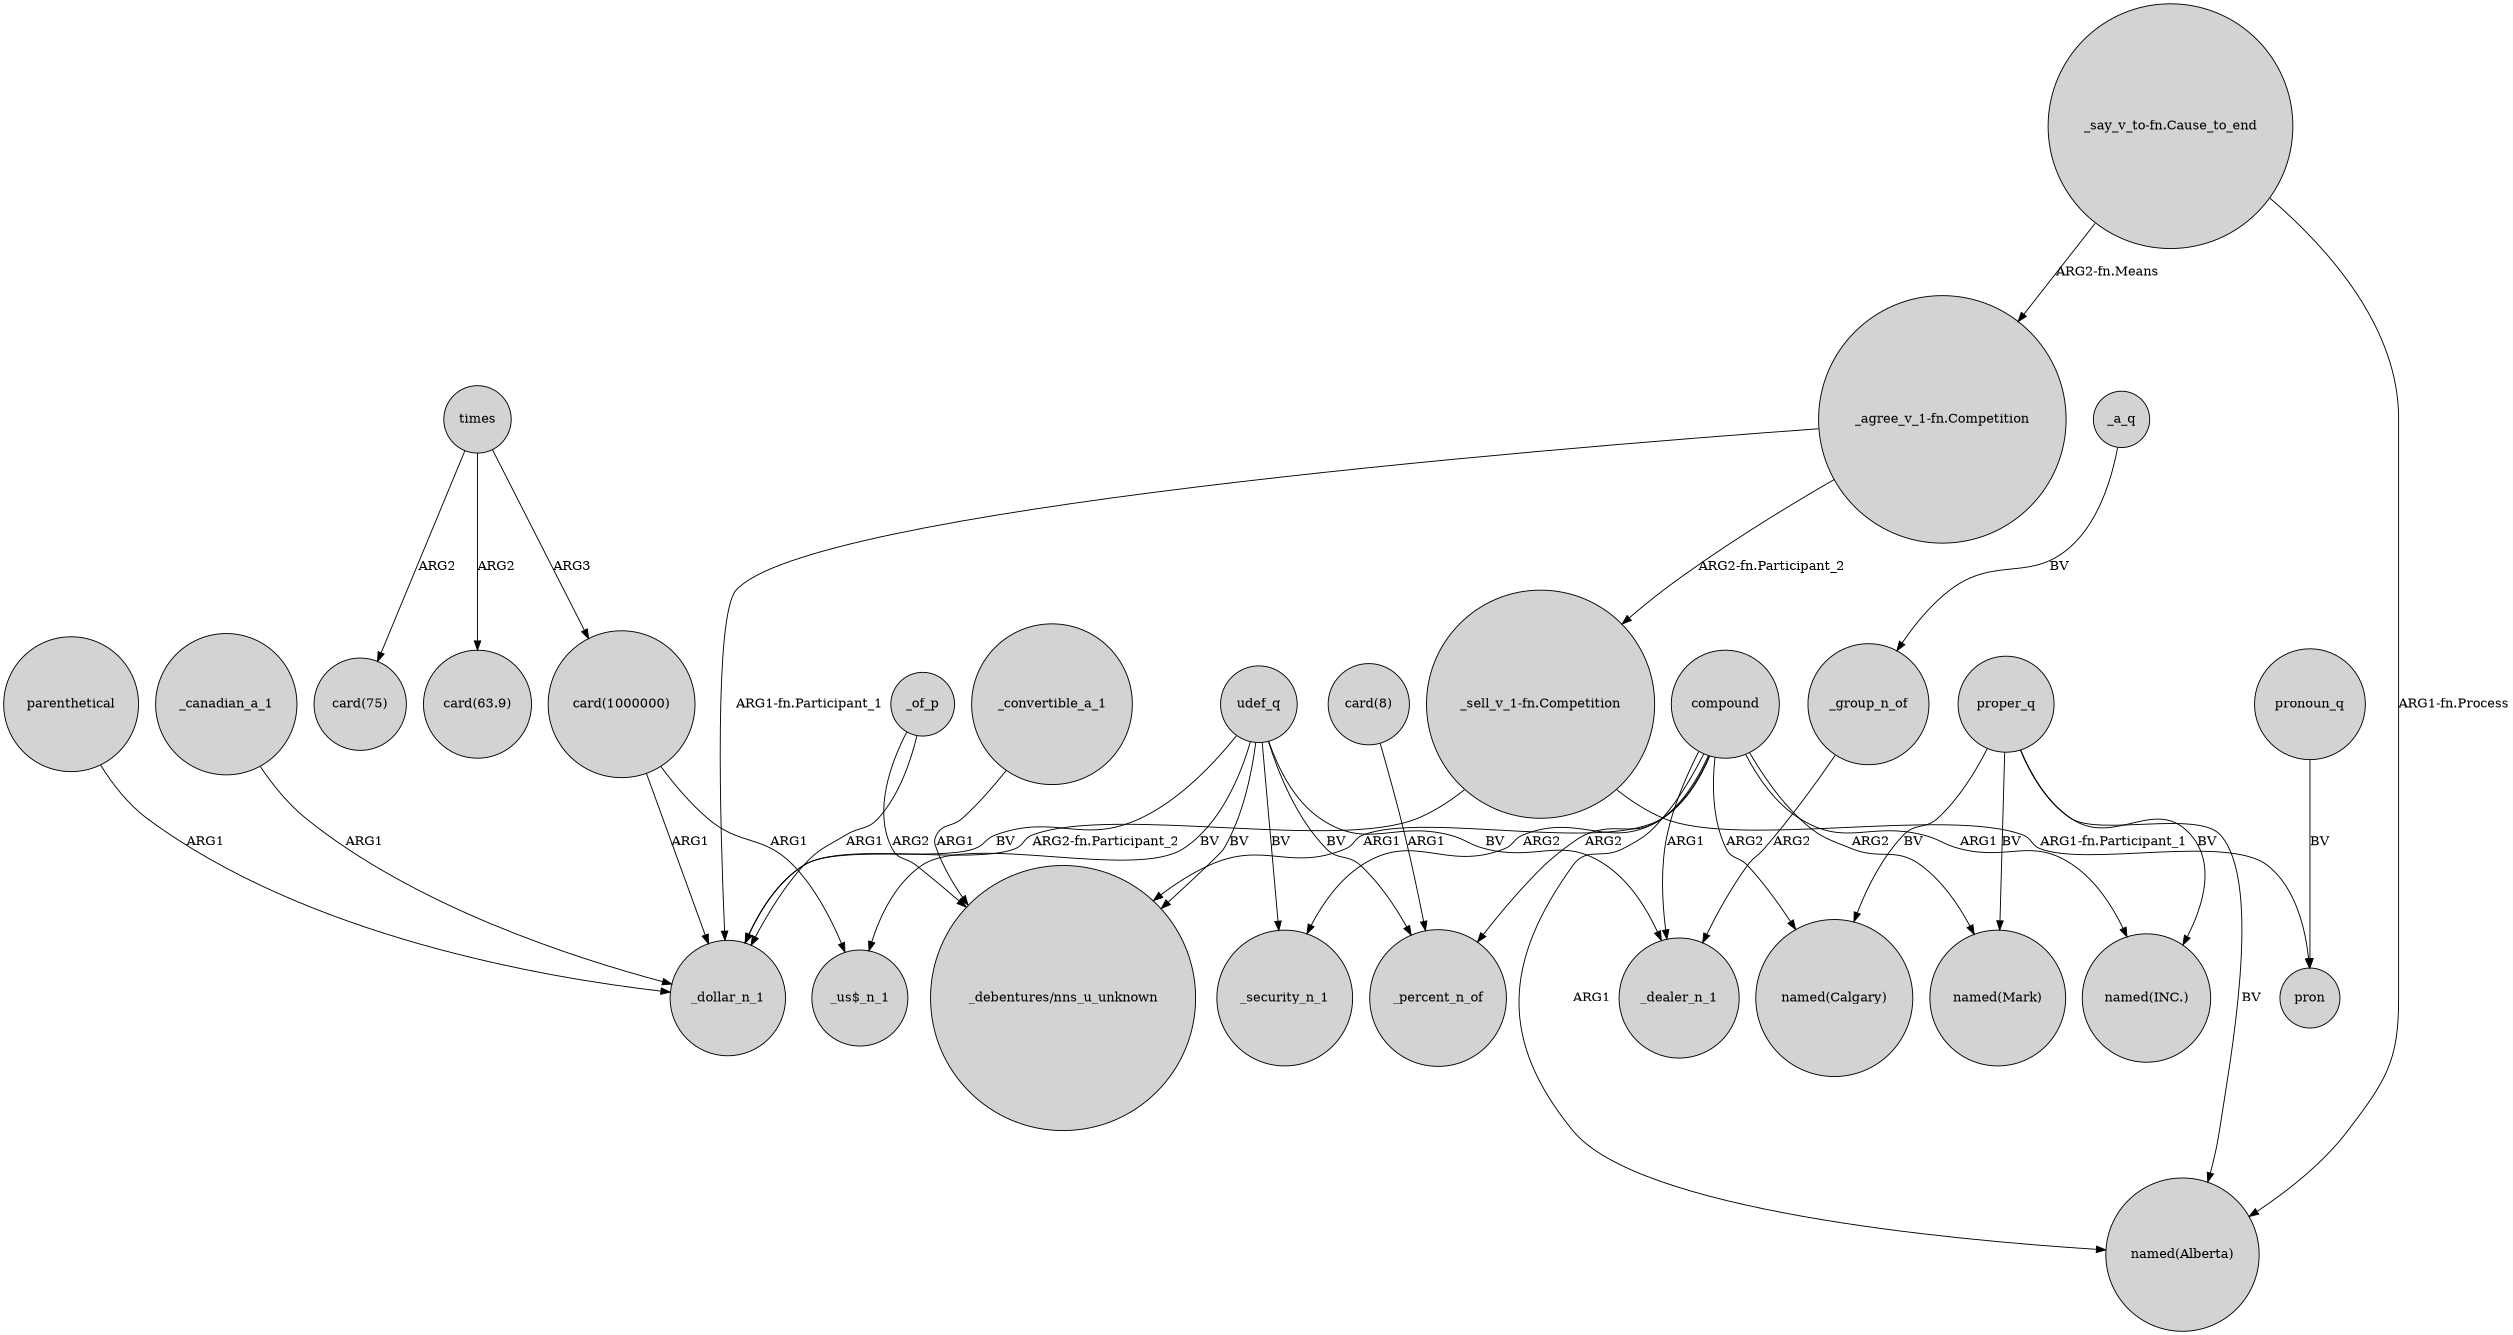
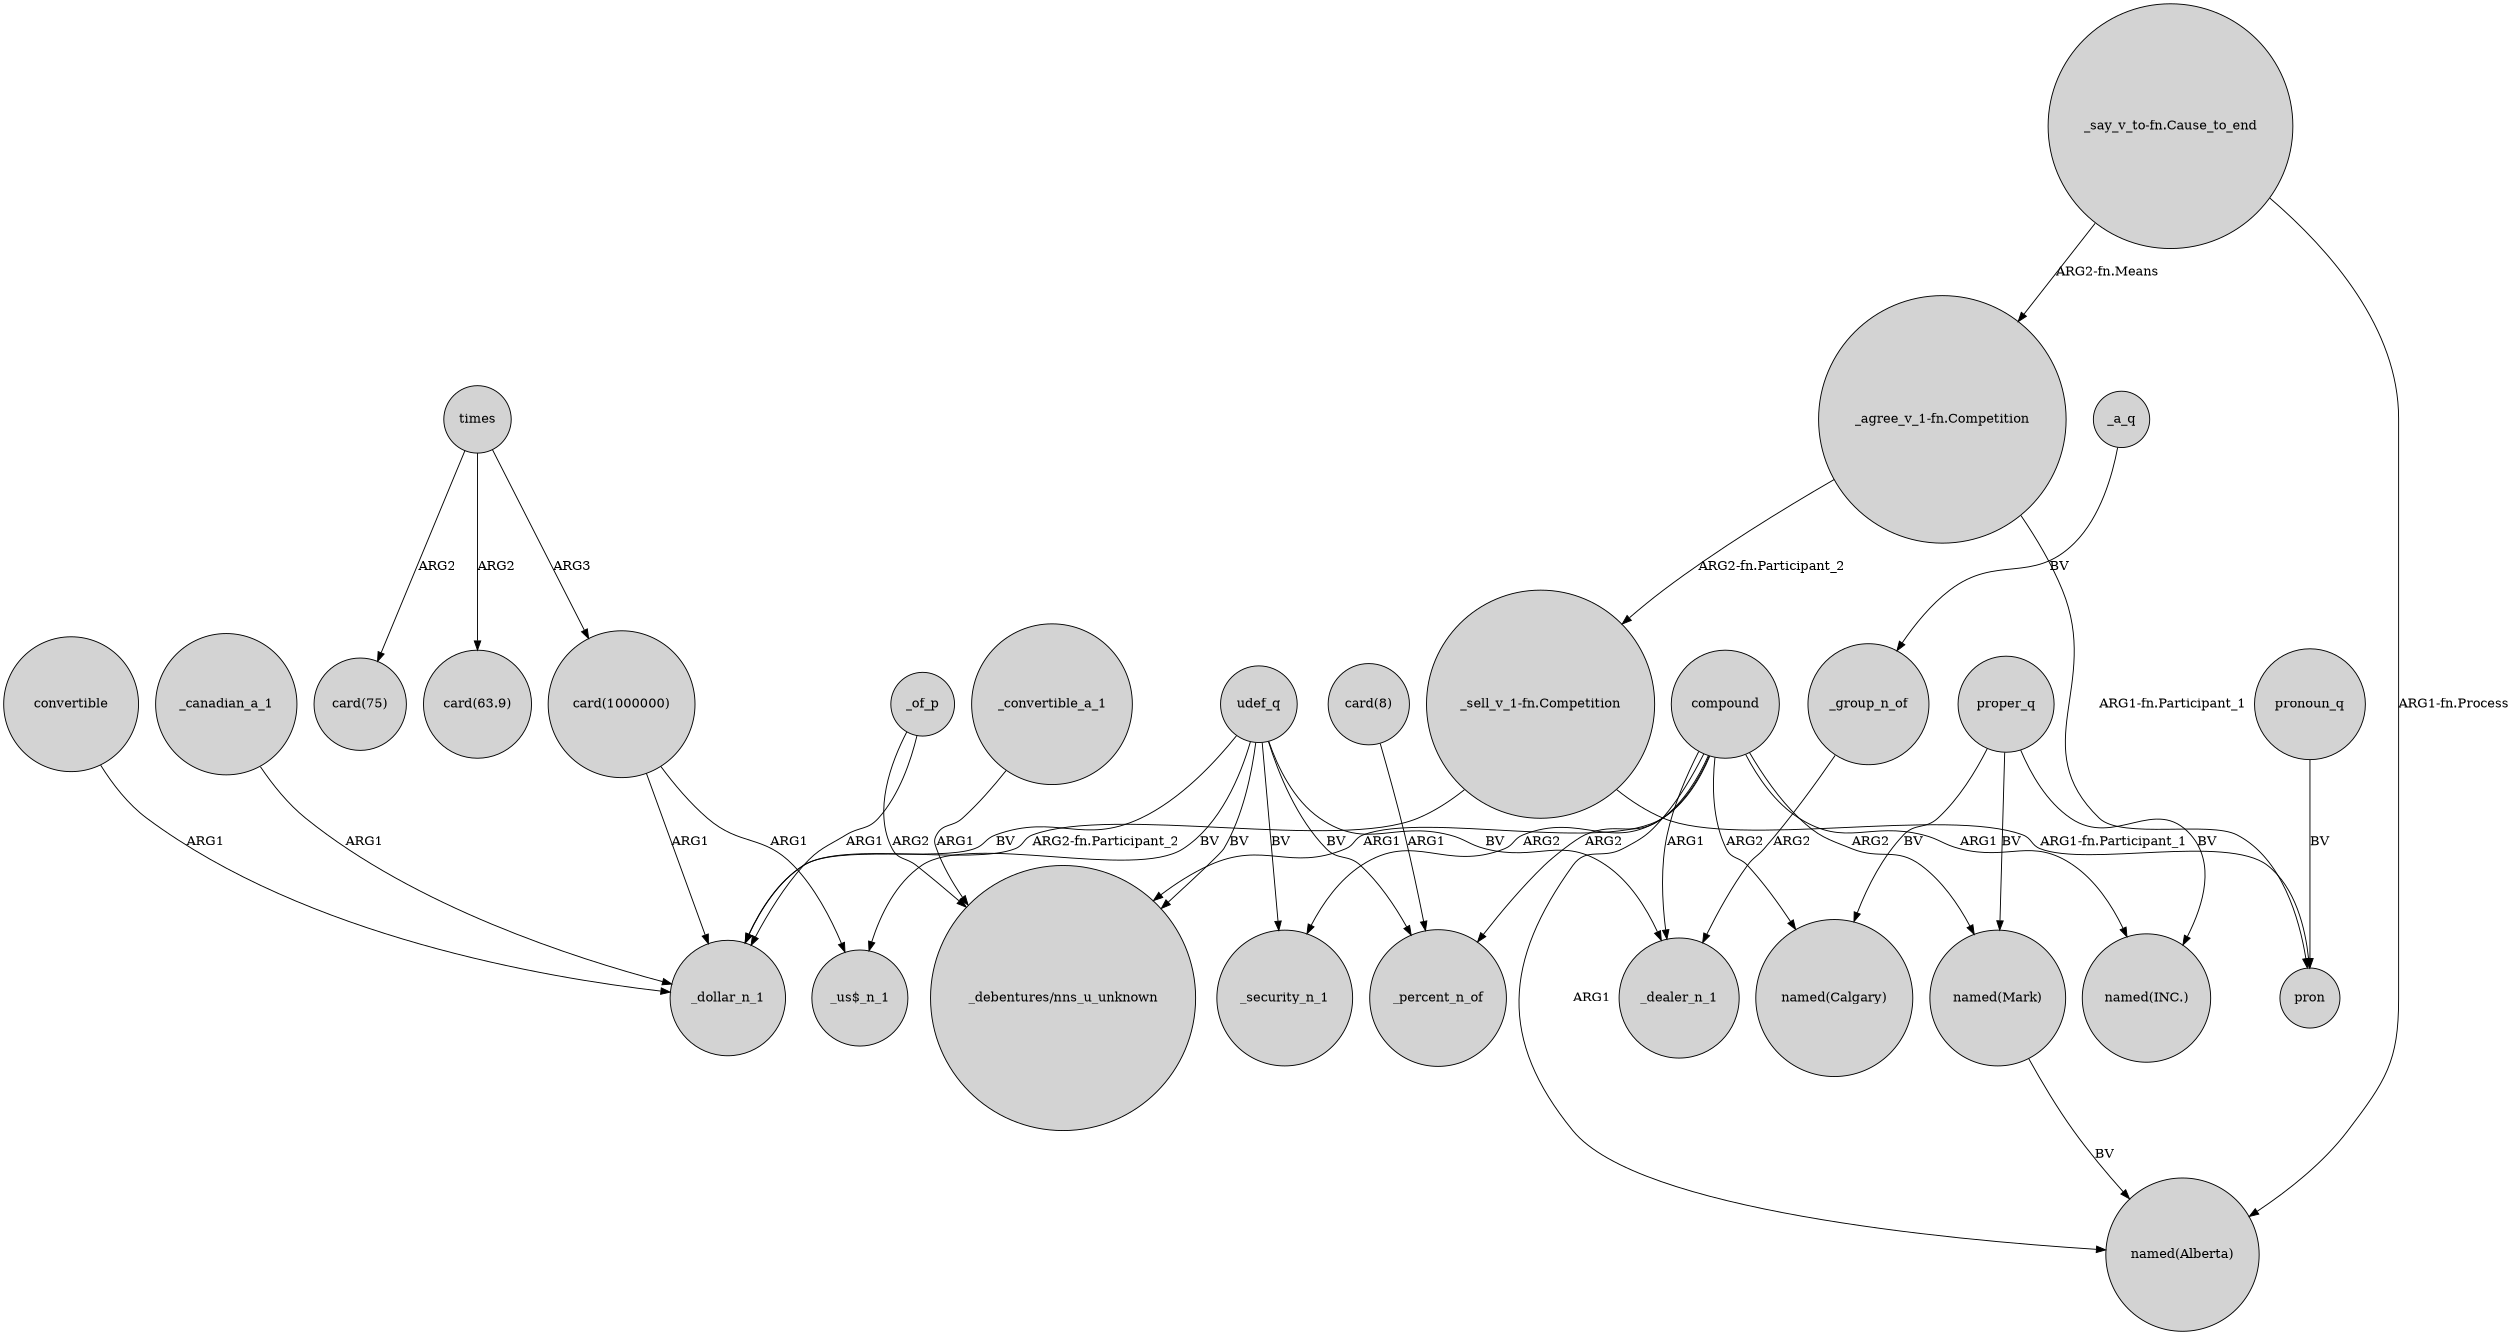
  digraph {
    node [shape=circle style=filled]
    times
    "card(63.9)"
    "card(1000000)"
    "card(75)"
    _dollar_n_1
    "_us$_n_1"
    _of_p
    "_debentures/nns_u_unknown"
-   parenthetical
+   parenthetical [label=convertible]
    "_agree_v_1-fn.Competition"
    pron
    "_sell_v_1-fn.Competition"
    compound
    "named(Alberta)"
    "named(Mark)"
    "named(INC.)"
    _dealer_n_1
    "named(Calgary)"
    _percent_n_of
    _security_n_1
    proper_q
    _group_n_of
    "card(8)"
    udef_q
    _a_q
    pronoun_q
    _canadian_a_1
    "_say_v_to-fn.Cause_to_end"
    _convertible_a_1
    times -> "card(63.9)" [label=ARG2]
    times -> "card(1000000)" [label=ARG3]
    times -> "card(75)" [label=ARG2]
    "card(1000000)" -> _dollar_n_1 [label=ARG1]
    "card(1000000)" -> "_us$_n_1" [label=ARG1]
    _of_p -> _dollar_n_1 [label=ARG1]
    _of_p -> "_debentures/nns_u_unknown" [label=ARG2]
    parenthetical -> _dollar_n_1 [label=ARG1]
-   "_agree_v_1-fn.Competition" -> _dollar_n_1 [label="ARG1-fn.Participant_1"]
+   "_agree_v_1-fn.Competition" -> pron [label="ARG1-fn.Participant_1"]
    "_agree_v_1-fn.Competition" -> "_sell_v_1-fn.Competition" [label="ARG2-fn.Participant_2"]
    "_sell_v_1-fn.Competition" -> _dollar_n_1 [label="ARG2-fn.Participant_2"]
    "_sell_v_1-fn.Competition" -> pron [label="ARG1-fn.Participant_1"]
    compound -> "_debentures/nns_u_unknown" [label=ARG1]
    compound -> "named(Alberta)" [label=ARG1]
    compound -> "named(Mark)" [label=ARG2]
    compound -> "named(INC.)" [label=ARG1]
    compound -> _dealer_n_1 [label=ARG1]
    compound -> "named(Calgary)" [label=ARG2]
    compound -> _percent_n_of [label=ARG2]
    compound -> _security_n_1 [label=ARG2]
-   proper_q -> "named(Alberta)" [label=BV]
+   "named(Mark)" -> "named(Alberta)" [label=BV]
    proper_q -> "named(Mark)" [label=BV]
    proper_q -> "named(INC.)" [label=BV]
    proper_q -> "named(Calgary)" [label=BV]
    _group_n_of -> _dealer_n_1 [label=ARG2]
    "card(8)" -> _percent_n_of [label=ARG1]
    udef_q -> _dollar_n_1 [label=BV]
    udef_q -> "_us$_n_1" [label=BV]
    udef_q -> "_debentures/nns_u_unknown" [label=BV]
    udef_q -> _dealer_n_1 [label=BV]
    udef_q -> _percent_n_of [label=BV]
    udef_q -> _security_n_1 [label=BV]
    _a_q -> _group_n_of [label=BV]
    pronoun_q -> pron [label=BV]
    _canadian_a_1 -> _dollar_n_1 [label=ARG1]
    "_say_v_to-fn.Cause_to_end" -> "_agree_v_1-fn.Competition" [label="ARG2-fn.Means"]
    "_say_v_to-fn.Cause_to_end" -> "named(Alberta)" [label="ARG1-fn.Process"]
    _convertible_a_1 -> "_debentures/nns_u_unknown" [label=ARG1]
  }
